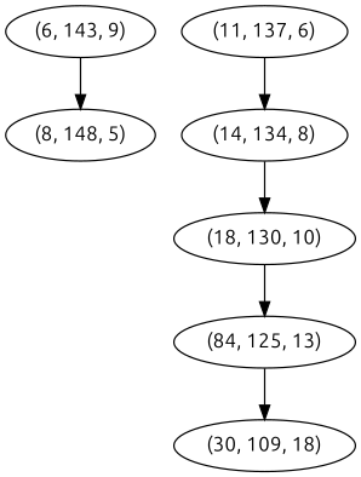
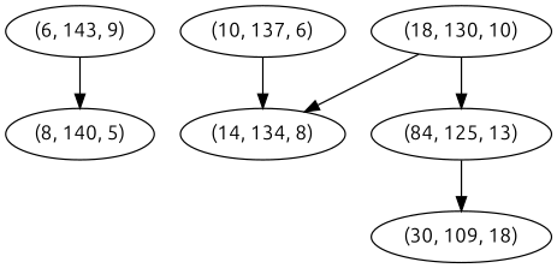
  digraph {
    fontname=Ubuntu
    node [fontname=Ubuntu]
    edge [fontname=Ubuntu]
    n1 [label="(6, 143, 9)"]
-   "(8, 140, 5)" [label="(8, 148, 5)"]
-   "(11, 137, 6)"
+   "(8, 140, 5)"
+   "(11, 137, 6)" [label="(10, 137, 6)"]
    "(14, 134, 8)"
    "(18, 130, 10)"
    n6 [label="(84, 125, 13)"]
    "(30, 109, 18)"
    n1 -> "(8, 140, 5)"
    "(11, 137, 6)" -> "(14, 134, 8)"
-   "(14, 134, 8)" -> "(18, 130, 10)"
+   "(18, 130, 10)" -> "(14, 134, 8)"
    "(18, 130, 10)" -> n6
    n6 -> "(30, 109, 18)"
  }
